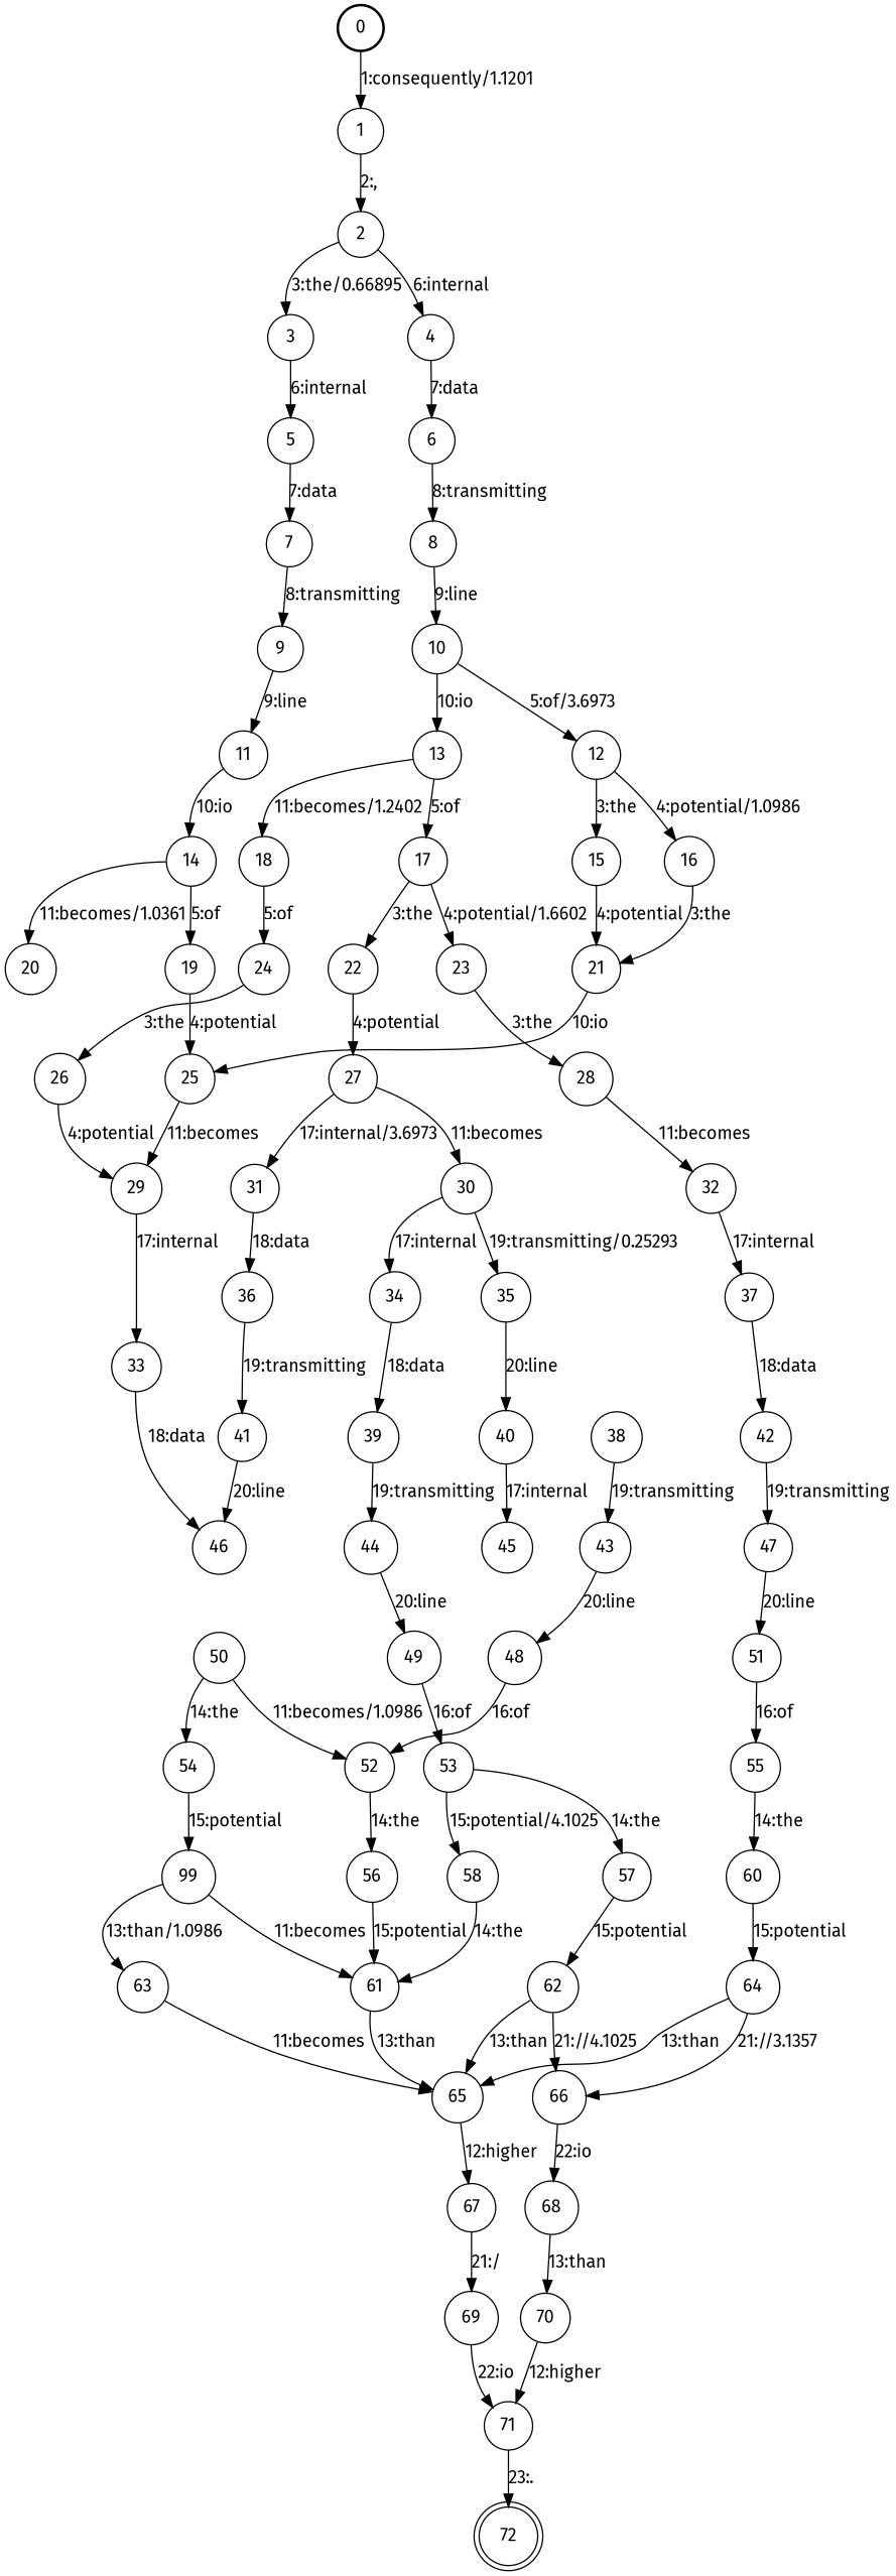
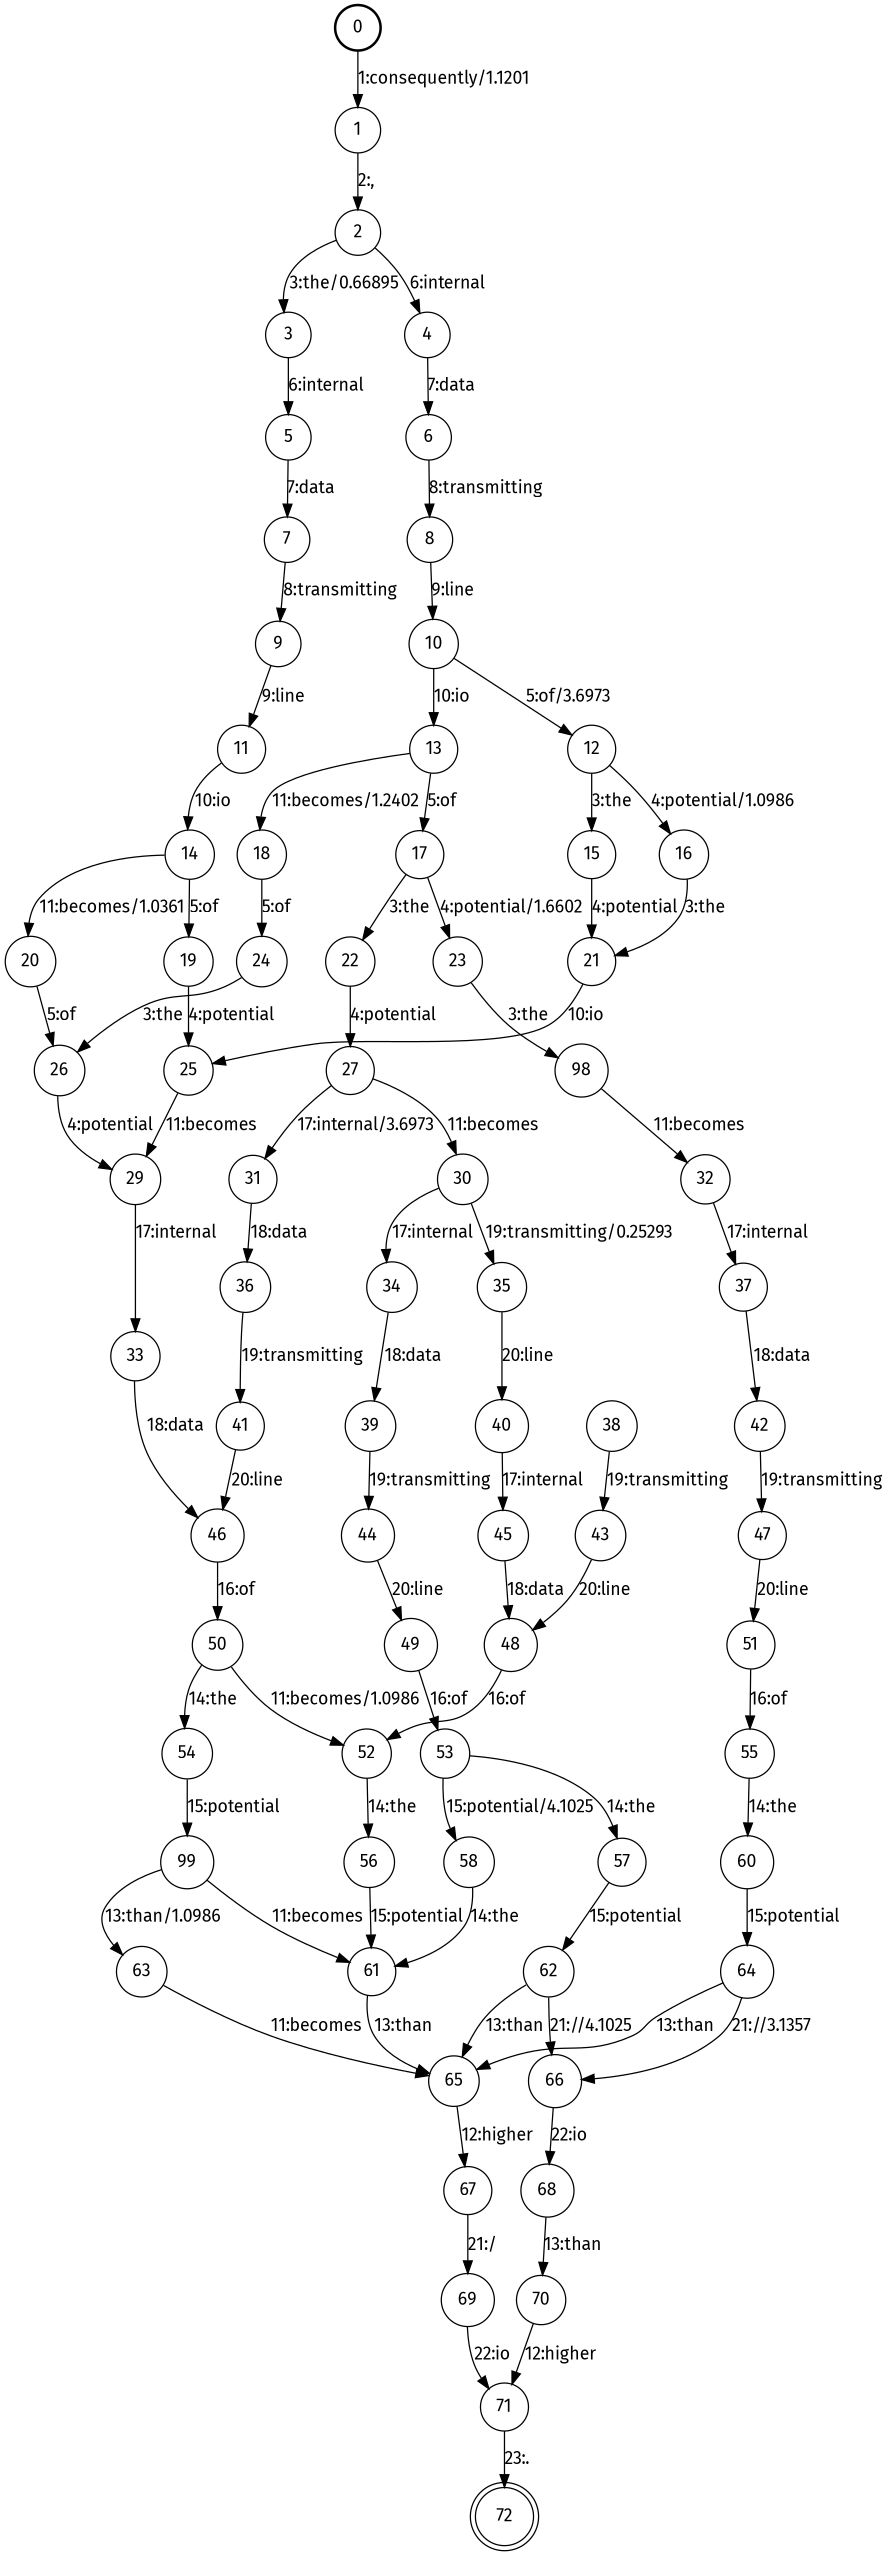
  digraph {
    fontname="Fira Sans"
    nodesep=0.25
    rankdir=TB
    ranksep=0.4
    node [fontname="Fira Sans" fontsize=14 shape=circle style=solid]
    edge [fontname="Fira Sans" fontsize=14]
    n1 [label=0 style=bold]
    n2 [label=1]
    n3 [label=2]
    n4 [label=3]
    n5 [label=4]
    n6 [label=5]
    n7 [label=6]
    n8 [label=7]
    n9 [label=8]
    n10 [label=9]
    n11 [label=10]
    n12 [label=11]
    n13 [label=12]
    n14 [label=13]
    n15 [label=14]
    n16 [label=15]
    n17 [label=16]
    n18 [label=17]
    n19 [label=18]
    n20 [label=19]
    n21 [label=20]
    n22 [label=21]
    n23 [label=22]
    n24 [label=23]
    n25 [label=24]
    n26 [label=25]
    n27 [label=26]
    n28 [label=27]
-   n29 [label=28]
+   n29 [label=98]
    n30 [label=29]
    n31 [label=31]
    n32 [label=30]
    n33 [label=32]
    n34 [label=33]
    n35 [label=36]
    n36 [label=34]
    n37 [label=35]
    n38 [label=37]
    n39 [label=46]
    n40 [label=41]
    n41 [label=39]
    n42 [label=40]
    n43 [label=42]
    n44 [label=38]
    n45 [label=43]
    n46 [label=44]
    n47 [label=45]
    n48 [label=47]
    n49 [label=48]
    n50 [label=49]
    n51 [label=50]
    n52 [label=51]
    n53 [label=52]
    n54 [label=53]
    n55 [label=54]
    n56 [label=55]
    n57 [label=56]
    n58 [label=57]
    n59 [label=58]
    n60 [label=99]
    n61 [label=60]
    n62 [label=61]
    n63 [label=62]
    n64 [label=63]
    n65 [label=64]
    n66 [label=65]
    n67 [label=66]
    n68 [label=67]
    n69 [label=68]
    n70 [label=69]
    n71 [label=70]
    n72 [label=71]
    n73 [label=72 shape=doublecircle]
    n1 -> n2 [label="1:consequently/1.1201"]
    n2 -> n3 [label="2:,"]
    n3 -> n4 [label="3:the/0.66895"]
    n3 -> n5 [label="6:internal"]
    n4 -> n6 [label="6:internal"]
    n5 -> n7 [label="7:data"]
    n6 -> n8 [label="7:data"]
    n7 -> n9 [label="8:transmitting"]
    n8 -> n10 [label="8:transmitting"]
    n9 -> n11 [label="9:line"]
    n10 -> n12 [label="9:line"]
    n11 -> n13 [label="5:of/3.6973"]
    n11 -> n14 [label="10:io"]
    n12 -> n15 [label="10:io"]
    n13 -> n16 [label="3:the"]
    n13 -> n17 [label="4:potential/1.0986"]
    n14 -> n18 [label="5:of"]
    n14 -> n19 [label="11:becomes/1.2402"]
    n15 -> n20 [label="5:of"]
    n15 -> n21 [label="11:becomes/1.0361"]
    n16 -> n22 [label="4:potential"]
    n17 -> n22 [label="3:the"]
    n18 -> n23 [label="3:the"]
    n18 -> n24 [label="4:potential/1.6602"]
    n19 -> n25 [label="5:of"]
    n20 -> n26 [label="4:potential"]
+   n21 -> n27 [label="5:of"]
    n22 -> n26 [label="10:io"]
    n23 -> n28 [label="4:potential"]
    n24 -> n29 [label="3:the"]
    n25 -> n27 [label="3:the"]
    n26 -> n30 [label="11:becomes"]
    n27 -> n30 [label="4:potential"]
    n28 -> n31 [label="17:internal/3.6973"]
    n28 -> n32 [label="11:becomes"]
    n29 -> n33 [label="11:becomes"]
    n30 -> n34 [label="17:internal"]
    n31 -> n35 [label="18:data"]
    n32 -> n36 [label="17:internal"]
    n32 -> n37 [label="19:transmitting/0.25293"]
    n33 -> n38 [label="17:internal"]
    n34 -> n39 [label="18:data"]
    n35 -> n40 [label="19:transmitting"]
    n36 -> n41 [label="18:data"]
    n37 -> n42 [label="20:line"]
    n38 -> n43 [label="18:data"]
+   n39 -> n51 [label="16:of"]
    n40 -> n39 [label="20:line"]
    n41 -> n46 [label="19:transmitting"]
    n42 -> n47 [label="17:internal"]
    n43 -> n48 [label="19:transmitting"]
    n44 -> n45 [label="19:transmitting"]
    n45 -> n49 [label="20:line"]
    n46 -> n50 [label="20:line"]
+   n47 -> n49 [label="18:data"]
    n48 -> n52 [label="20:line"]
    n49 -> n53 [label="16:of"]
    n50 -> n54 [label="16:of"]
    n51 -> n53 [label="11:becomes/1.0986"]
    n51 -> n55 [label="14:the"]
    n52 -> n56 [label="16:of"]
    n53 -> n57 [label="14:the"]
    n54 -> n58 [label="14:the"]
    n54 -> n59 [label="15:potential/4.1025"]
    n55 -> n60 [label="15:potential"]
    n56 -> n61 [label="14:the"]
    n57 -> n62 [label="15:potential"]
    n58 -> n63 [label="15:potential"]
    n59 -> n62 [label="14:the"]
    n60 -> n62 [label="11:becomes"]
    n60 -> n64 [label="13:than/1.0986"]
    n61 -> n65 [label="15:potential"]
    n62 -> n66 [label="13:than"]
    n63 -> n66 [label="13:than"]
    n63 -> n67 [label="21://4.1025"]
    n64 -> n66 [label="11:becomes"]
    n65 -> n66 [label="13:than"]
    n65 -> n67 [label="21://3.1357"]
    n66 -> n68 [label="12:higher"]
    n67 -> n69 [label="22:io"]
    n68 -> n70 [label="21:/"]
    n69 -> n71 [label="13:than"]
    n70 -> n72 [label="22:io"]
    n71 -> n72 [label="12:higher"]
    n72 -> n73 [label="23:."]
  }
